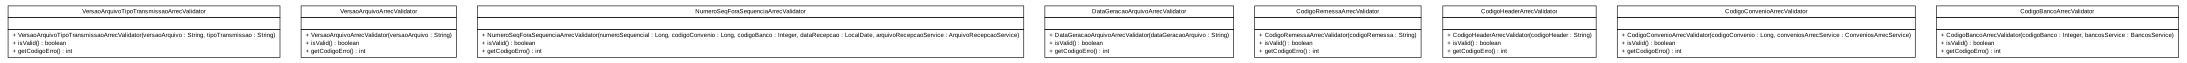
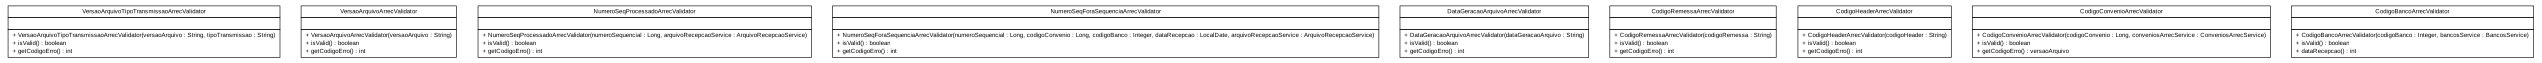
  digraph {
    nodesep=0.25
    ranksep=0.5
    node [fontcolor=black fontname=arial fontsize=10.0 shape=plaintext]
    n1 [label=<<table title="br.gov.to.sefaz.arr.processamento.validation.validator.header.arrecadacao.VersaoArquivoTipoTransmissaoArrecValidator" border="0" cellborder="1" cellspacing="0" cellpadding="2" port="p" href="./VersaoArquivoTipoTransmissaoArrecValidator.html"> 		<tr><td><table border="0" cellspacing="0" cellpadding="1"> <tr><td align="center" balign="center"> VersaoArquivoTipoTransmissaoArrecValidator </td></tr> 		</table></td></tr> 		<tr><td><table border="0" cellspacing="0" cellpadding="1"> <tr><td align="left" balign="left">  </td></tr> 		</table></td></tr> 		<tr><td><table border="0" cellspacing="0" cellpadding="1"> <tr><td align="left" balign="left"> + VersaoArquivoTipoTransmissaoArrecValidator(versaoArquivo : String, tipoTransmissao : String) </td></tr> <tr><td align="left" balign="left"> + isValid() : boolean </td></tr> <tr><td align="left" balign="left"> + getCodigoErro() : int </td></tr> 		</table></td></tr> 		</table>>]
    n2 [label=<<table title="br.gov.to.sefaz.arr.processamento.validation.validator.header.arrecadacao.VersaoArquivoArrecValidator" border="0" cellborder="1" cellspacing="0" cellpadding="2" port="p" href="./VersaoArquivoArrecValidator.html"> 		<tr><td><table border="0" cellspacing="0" cellpadding="1"> <tr><td align="center" balign="center"> VersaoArquivoArrecValidator </td></tr> 		</table></td></tr> 		<tr><td><table border="0" cellspacing="0" cellpadding="1"> <tr><td align="left" balign="left">  </td></tr> 		</table></td></tr> 		<tr><td><table border="0" cellspacing="0" cellpadding="1"> <tr><td align="left" balign="left"> + VersaoArquivoArrecValidator(versaoArquivo : String) </td></tr> <tr><td align="left" balign="left"> + isValid() : boolean </td></tr> <tr><td align="left" balign="left"> + getCodigoErro() : int </td></tr> 		</table></td></tr> 		</table>>]
+   n3 [label=<<table title="br.gov.to.sefaz.arr.processamento.validation.validator.header.arrecadacao.NumeroSeqProcessadoArrecValidator" border="0" cellborder="1" cellspacing="0" cellpadding="2" port="p" href="./NumeroSeqProcessadoArrecValidator.html"> 		<tr><td><table border="0" cellspacing="0" cellpadding="1"> <tr><td align="center" balign="center"> NumeroSeqProcessadoArrecValidator </td></tr> 		</table></td></tr> 		<tr><td><table border="0" cellspacing="0" cellpadding="1"> <tr><td align="left" balign="left">  </td></tr> 		</table></td></tr> 		<tr><td><table border="0" cellspacing="0" cellpadding="1"> <tr><td align="left" balign="left"> + NumeroSeqProcessadoArrecValidator(numeroSequencial : Long, arquivoRecepcaoService : ArquivoRecepcaoService) </td></tr> <tr><td align="left" balign="left"> + isValid() : boolean </td></tr> <tr><td align="left" balign="left"> + getCodigoErro() : int </td></tr> 		</table></td></tr> 		</table>>]
    n4 [label=<<table title="br.gov.to.sefaz.arr.processamento.validation.validator.header.arrecadacao.NumeroSeqForaSequenciaArrecValidator" border="0" cellborder="1" cellspacing="0" cellpadding="2" port="p" href="./NumeroSeqForaSequenciaArrecValidator.html"> 		<tr><td><table border="0" cellspacing="0" cellpadding="1"> <tr><td align="center" balign="center"> NumeroSeqForaSequenciaArrecValidator </td></tr> 		</table></td></tr> 		<tr><td><table border="0" cellspacing="0" cellpadding="1"> <tr><td align="left" balign="left">  </td></tr> 		</table></td></tr> 		<tr><td><table border="0" cellspacing="0" cellpadding="1"> <tr><td align="left" balign="left"> + NumeroSeqForaSequenciaArrecValidator(numeroSequencial : Long, codigoConvenio : Long, codigoBanco : Integer, dataRecepcao : LocalDate, arquivoRecepcaoService : ArquivoRecepcaoService) </td></tr> <tr><td align="left" balign="left"> + isValid() : boolean </td></tr> <tr><td align="left" balign="left"> + getCodigoErro() : int </td></tr> 		</table></td></tr> 		</table>>]
    n5 [label=<<table title="br.gov.to.sefaz.arr.processamento.validation.validator.header.arrecadacao.DataGeracaoArquivoArrecValidator" border="0" cellborder="1" cellspacing="0" cellpadding="2" port="p" href="./DataGeracaoArquivoArrecValidator.html"> 		<tr><td><table border="0" cellspacing="0" cellpadding="1"> <tr><td align="center" balign="center"> DataGeracaoArquivoArrecValidator </td></tr> 		</table></td></tr> 		<tr><td><table border="0" cellspacing="0" cellpadding="1"> <tr><td align="left" balign="left">  </td></tr> 		</table></td></tr> 		<tr><td><table border="0" cellspacing="0" cellpadding="1"> <tr><td align="left" balign="left"> + DataGeracaoArquivoArrecValidator(dataGeracaoArquivo : String) </td></tr> <tr><td align="left" balign="left"> + isValid() : boolean </td></tr> <tr><td align="left" balign="left"> + getCodigoErro() : int </td></tr> 		</table></td></tr> 		</table>>]
    n6 [label=<<table title="br.gov.to.sefaz.arr.processamento.validation.validator.header.arrecadacao.CodigoRemessaArrecValidator" border="0" cellborder="1" cellspacing="0" cellpadding="2" port="p" href="./CodigoRemessaArrecValidator.html"> 		<tr><td><table border="0" cellspacing="0" cellpadding="1"> <tr><td align="center" balign="center"> CodigoRemessaArrecValidator </td></tr> 		</table></td></tr> 		<tr><td><table border="0" cellspacing="0" cellpadding="1"> <tr><td align="left" balign="left">  </td></tr> 		</table></td></tr> 		<tr><td><table border="0" cellspacing="0" cellpadding="1"> <tr><td align="left" balign="left"> + CodigoRemessaArrecValidator(codigoRemessa : String) </td></tr> <tr><td align="left" balign="left"> + isValid() : boolean </td></tr> <tr><td align="left" balign="left"> + getCodigoErro() : int </td></tr> 		</table></td></tr> 		</table>>]
    n7 [label=<<table title="br.gov.to.sefaz.arr.processamento.validation.validator.header.arrecadacao.CodigoHeaderArrecValidator" border="0" cellborder="1" cellspacing="0" cellpadding="2" port="p" href="./CodigoHeaderArrecValidator.html"> 		<tr><td><table border="0" cellspacing="0" cellpadding="1"> <tr><td align="center" balign="center"> CodigoHeaderArrecValidator </td></tr> 		</table></td></tr> 		<tr><td><table border="0" cellspacing="0" cellpadding="1"> <tr><td align="left" balign="left">  </td></tr> 		</table></td></tr> 		<tr><td><table border="0" cellspacing="0" cellpadding="1"> <tr><td align="left" balign="left"> + CodigoHeaderArrecValidator(codigoHeader : String) </td></tr> <tr><td align="left" balign="left"> + isValid() : boolean </td></tr> <tr><td align="left" balign="left"> + getCodigoErro() : int </td></tr> 		</table></td></tr> 		</table>>]
-   n8 [label=<<table title="br.gov.to.sefaz.arr.processamento.validation.validator.header.arrecadacao.CodigoConvenioArrecValidator" border="0" cellborder="1" cellspacing="0" cellpadding="2" port="p" href="./CodigoConvenioArrecValidator.html"> 		<tr><td><table border="0" cellspacing="0" cellpadding="1"> <tr><td align="center" balign="center"> CodigoConvenioArrecValidator </td></tr> 		</table></td></tr> 		<tr><td><table border="0" cellspacing="0" cellpadding="1"> <tr><td align="left" balign="left">  </td></tr> 		</table></td></tr> 		<tr><td><table border="0" cellspacing="0" cellpadding="1"> <tr><td align="left" balign="left"> + CodigoConvenioArrecValidator(codigoConvenio : Long, conveniosArrecService : ConveniosArrecService) </td></tr> <tr><td align="left" balign="left"> + isValid() : boolean </td></tr> <tr><td align="left" balign="left"> + getCodigoErro() : int </td></tr> 		</table></td></tr> 		</table>>]
-   n9 [label=<<table title="br.gov.to.sefaz.arr.processamento.validation.validator.header.arrecadacao.CodigoBancoArrecValidator" border="0" cellborder="1" cellspacing="0" cellpadding="2" port="p" href="./CodigoBancoArrecValidator.html"> 		<tr><td><table border="0" cellspacing="0" cellpadding="1"> <tr><td align="center" balign="center"> CodigoBancoArrecValidator </td></tr> 		</table></td></tr> 		<tr><td><table border="0" cellspacing="0" cellpadding="1"> <tr><td align="left" balign="left">  </td></tr> 		</table></td></tr> 		<tr><td><table border="0" cellspacing="0" cellpadding="1"> <tr><td align="left" balign="left"> + CodigoBancoArrecValidator(codigoBanco : Integer, bancosService : BancosService) </td></tr> <tr><td align="left" balign="left"> + isValid() : boolean </td></tr> <tr><td align="left" balign="left"> + getCodigoErro() : int </td></tr> 		</table></td></tr> 		</table>>]
+   n8 [label=<<table title="br.gov.to.sefaz.arr.processamento.validation.validator.header.arrecadacao.CodigoConvenioArrecValidator" border="0" cellborder="1" cellspacing="0" cellpadding="2" port="p" href="./CodigoConvenioArrecValidator.html"> 		<tr><td><table border="0" cellspacing="0" cellpadding="1"> <tr><td align="center" balign="center"> CodigoConvenioArrecValidator </td></tr> 		</table></td></tr> 		<tr><td><table border="0" cellspacing="0" cellpadding="1"> <tr><td align="left" balign="left">  </td></tr> 		</table></td></tr> 		<tr><td><table border="0" cellspacing="0" cellpadding="1"> <tr><td align="left" balign="left"> + CodigoConvenioArrecValidator(codigoConvenio : Long, conveniosArrecService : ConveniosArrecService) </td></tr> <tr><td align="left" balign="left"> + isValid() : boolean </td></tr> <tr><td align="left" balign="left"> + getCodigoErro() : versaoArquivo </td></tr> 		</table></td></tr> 		</table>>]
+   n9 [label=<<table title="br.gov.to.sefaz.arr.processamento.validation.validator.header.arrecadacao.CodigoBancoArrecValidator" border="0" cellborder="1" cellspacing="0" cellpadding="2" port="p" href="./CodigoBancoArrecValidator.html"> 		<tr><td><table border="0" cellspacing="0" cellpadding="1"> <tr><td align="center" balign="center"> CodigoBancoArrecValidator </td></tr> 		</table></td></tr> 		<tr><td><table border="0" cellspacing="0" cellpadding="1"> <tr><td align="left" balign="left">  </td></tr> 		</table></td></tr> 		<tr><td><table border="0" cellspacing="0" cellpadding="1"> <tr><td align="left" balign="left"> + CodigoBancoArrecValidator(codigoBanco : Integer, bancosService : BancosService) </td></tr> <tr><td align="left" balign="left"> + isValid() : boolean </td></tr> <tr><td align="left" balign="left"> + dataRecepcao() : int </td></tr> 		</table></td></tr> 		</table>>]
  }
